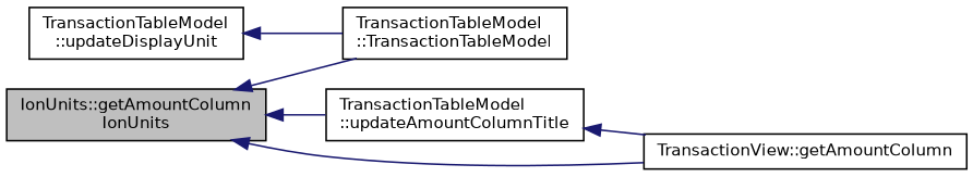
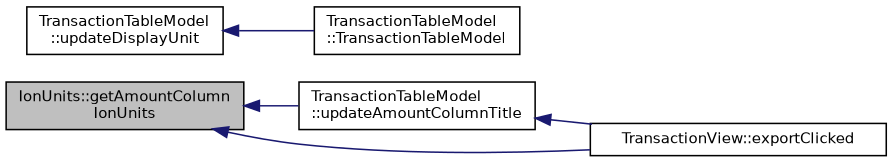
  digraph {
    rankdir=LR
    node [color=black fillcolor=white fontname=Helvetica fontsize=10 shape=record style=filled]
    edge [color=midnightblue dir=back fontname=Helvetica fontsize=10 labelfontname=Helvetica labelfontsize=10 style=solid]
    n1 [fillcolor=grey75 fontcolor=black height=0.2 label="IonUnits::getAmountColumn\lIonUnits" width=0.4]
    n2 [height=0.2 label="TransactionTableModel\l::TransactionTableModel" width=0.4]
    n3 [height=0.2 label="TransactionTableModel\l::updateAmountColumnTitle" width=0.4]
-   n4 [height=0.2 label="TransactionView::getAmountColumn" width=0.4]
+   n4 [height=0.2 label="TransactionView::exportClicked" width=0.4]
    n5 [height=0.2 label="TransactionTableModel\l::updateDisplayUnit" width=0.4]
-   n1 -> n2
    n1 -> n3
    n1 -> n4
    n3 -> n4
    n5 -> n2
  }
